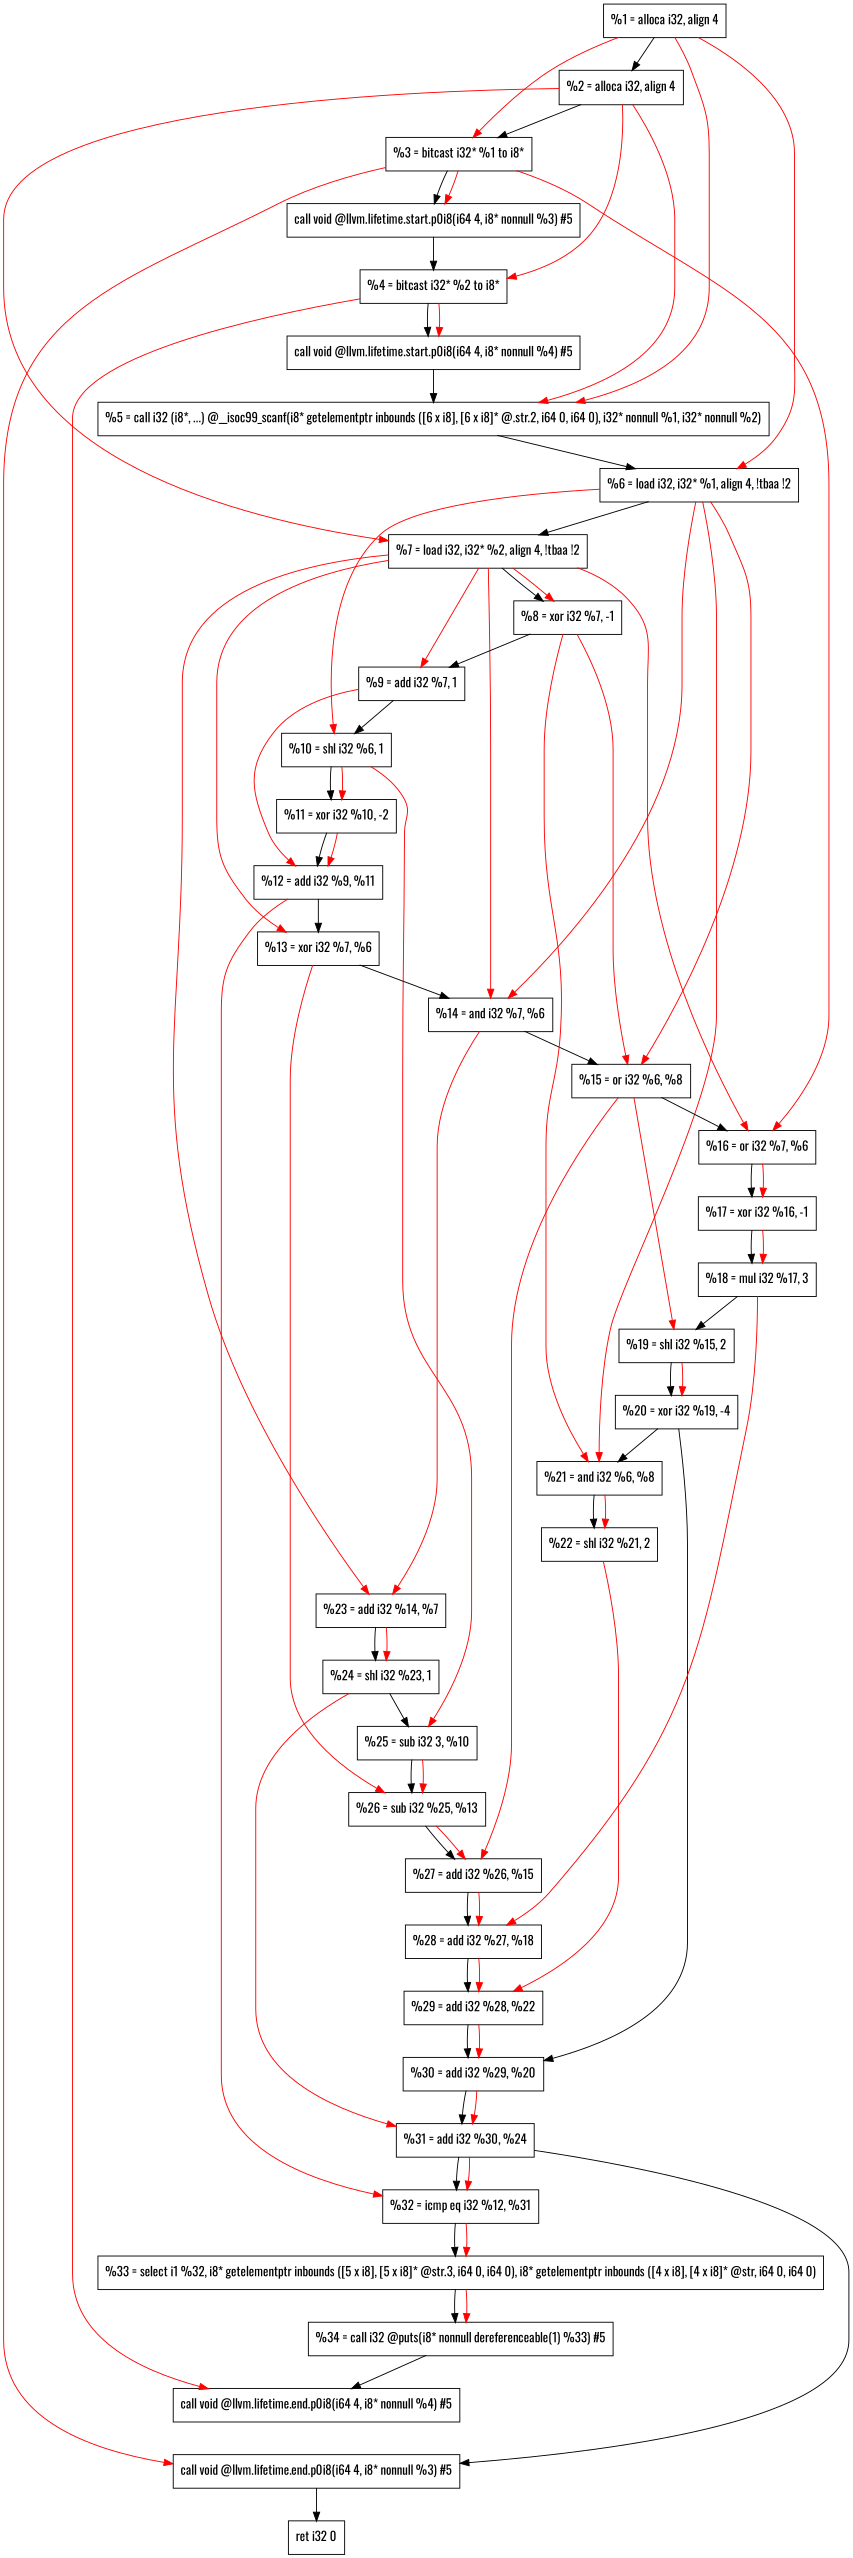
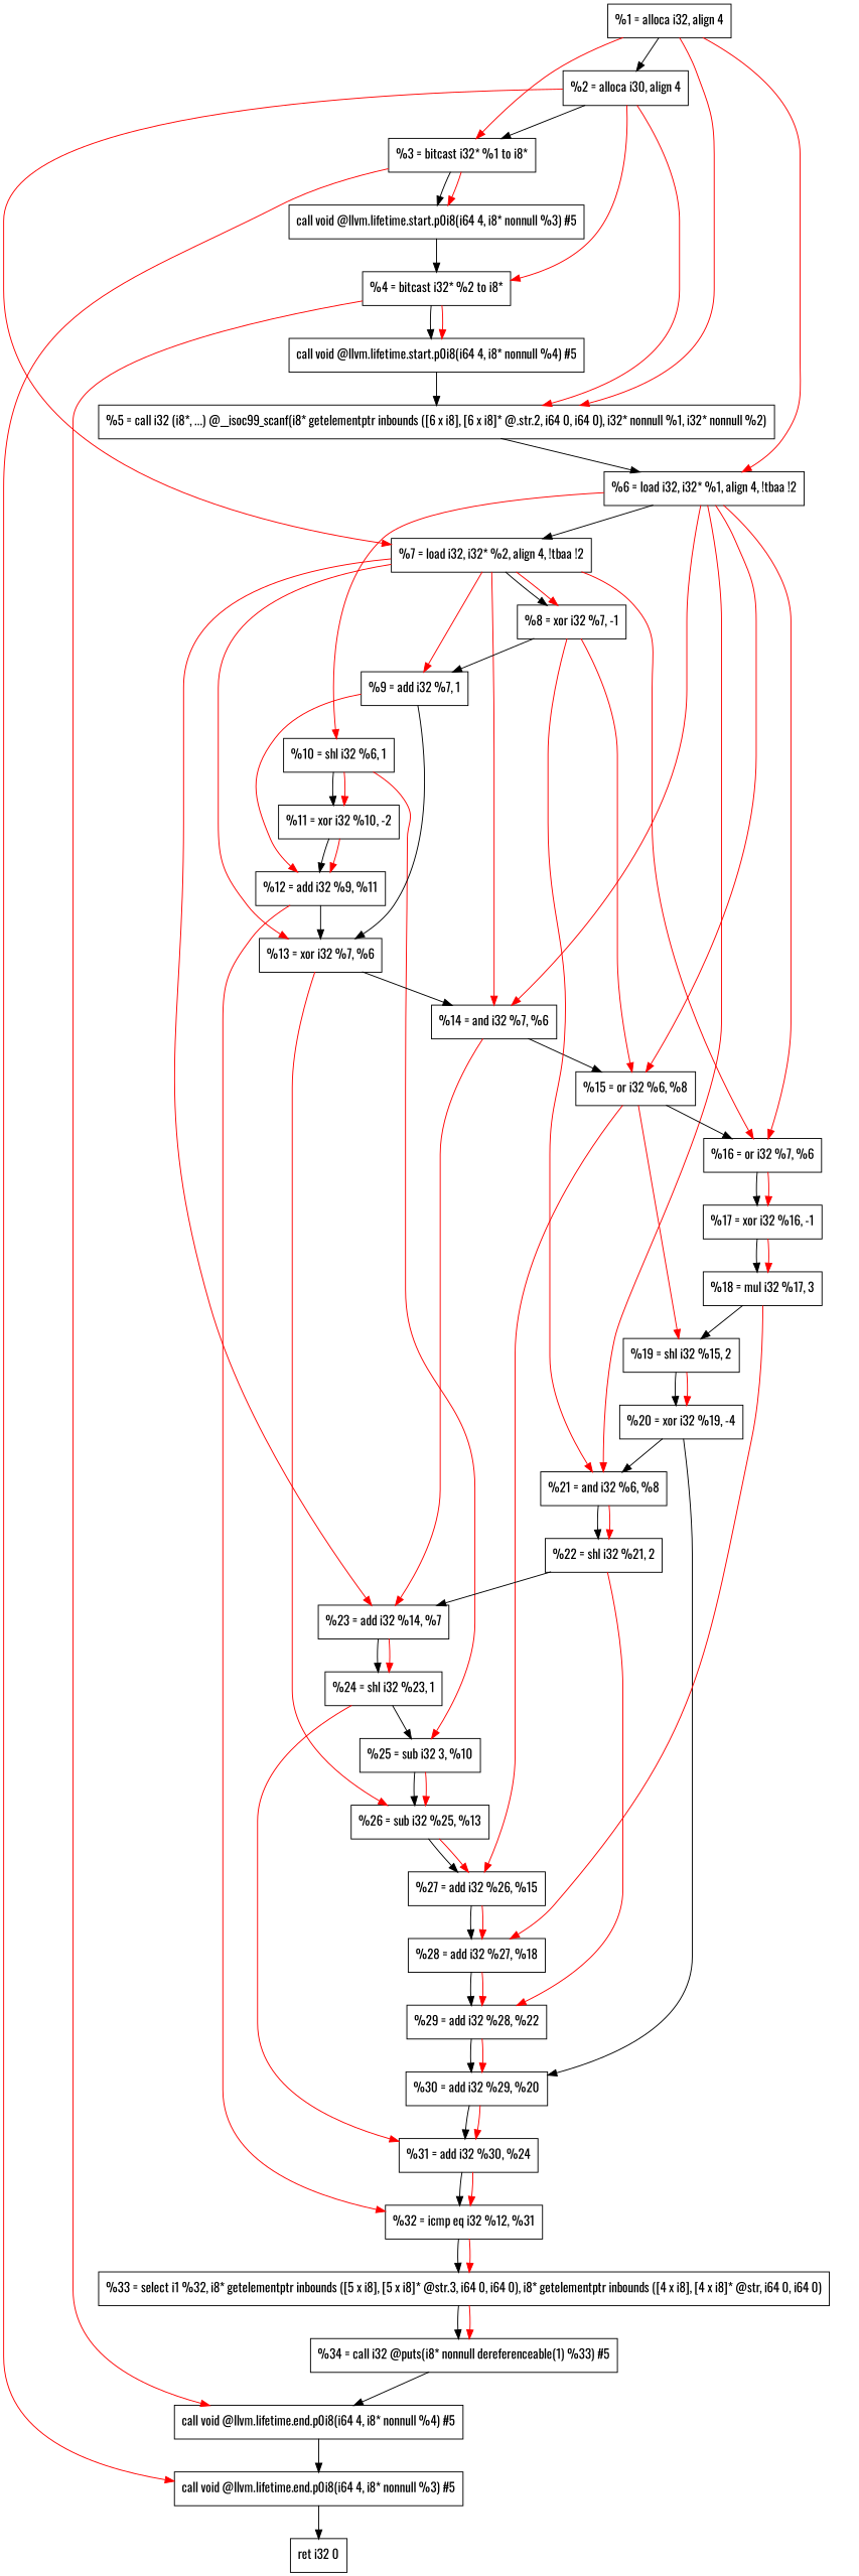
  digraph {
    fontname=Oswald
    node [fontname=Oswald shape=record]
    edge [fontname=Oswald color=red]
    n1 [label="  %1 = alloca i32, align 4"]
-   n2 [label="  %2 = alloca i32, align 4"]
+   n2 [label="%2 = alloca i30, align 4"]
    n3 [label="  %3 = bitcast i32* %1 to i8*"]
    n4 [label="  %5 = call i32 (i8*, ...) @__isoc99_scanf(i8* getelementptr inbounds ([6 x i8], [6 x i8]* @.str.2, i64 0, i64 0), i32* nonnull %1, i32* nonnull %2)"]
    n5 [label="  %6 = load i32, i32* %1, align 4, !tbaa !2"]
    n6 [label="  %4 = bitcast i32* %2 to i8*"]
    n7 [label="  %7 = load i32, i32* %2, align 4, !tbaa !2"]
    n8 [label="  call void @llvm.lifetime.start.p0i8(i64 4, i8* nonnull %3) #5"]
    n9 [label="  call void @llvm.lifetime.end.p0i8(i64 4, i8* nonnull %3) #5"]
    n10 [label="  %10 = shl i32 %6, 1"]
    n11 [label="  %14 = and i32 %7, %6"]
    n12 [label="  %15 = or i32 %6, %8"]
    n13 [label="  %16 = or i32 %7, %6"]
    n14 [label="  %21 = and i32 %6, %8"]
    n15 [label="  call void @llvm.lifetime.start.p0i8(i64 4, i8* nonnull %4) #5"]
    n16 [label="  call void @llvm.lifetime.end.p0i8(i64 4, i8* nonnull %4) #5"]
    n17 [label="  %13 = xor i32 %7, %6"]
    n18 [label="  %8 = xor i32 %7, -1"]
    n19 [label="  %9 = add i32 %7, 1"]
    n20 [label="  %23 = add i32 %14, %7"]
    n21 [label="  ret i32 0"]
    n22 [label="  %11 = xor i32 %10, -2"]
    n23 [label="  %25 = sub i32 3, %10"]
    n24 [label="  %26 = sub i32 %25, %13"]
    n25 [label="  %19 = shl i32 %15, 2"]
    n26 [label="  %27 = add i32 %26, %15"]
    n27 [label="  %17 = xor i32 %16, -1"]
    n28 [label="  %22 = shl i32 %21, 2"]
    n29 [label="  %12 = add i32 %9, %11"]
    n30 [label="  %24 = shl i32 %23, 1"]
    n31 [label="  %32 = icmp eq i32 %12, %31"]
    n32 [label="  %33 = select i1 %32, i8* getelementptr inbounds ([5 x i8], [5 x i8]* @str.3, i64 0, i64 0), i8* getelementptr inbounds ([4 x i8], [4 x i8]* @str, i64 0, i64 0)"]
    n33 [label="  %20 = xor i32 %19, -4"]
    n34 [label="  %28 = add i32 %27, %18"]
    n35 [label="  %18 = mul i32 %17, 3"]
    n36 [label="  %29 = add i32 %28, %22"]
    n37 [label="  %30 = add i32 %29, %20"]
    n38 [label="  %31 = add i32 %30, %24"]
    n39 [label="  %34 = call i32 @puts(i8* nonnull dereferenceable(1) %33) #5"]
    n1 -> n2 [color=""]
    n1 -> n3
    n1 -> n4
    n1 -> n5
    n2 -> n3 [color=""]
    n2 -> n4
    n2 -> n6
    n2 -> n7
    n3 -> n8 [color=""]
    n3 -> n8
    n3 -> n9
    n4 -> n5 [color=""]
    n5 -> n7 [color=""]
    n5 -> n10
    n5 -> n11
    n5 -> n12
-   n3 -> n13
+   n5 -> n13
    n5 -> n14
    n6 -> n15 [color=""]
    n6 -> n15
    n6 -> n16
    n7 -> n11
    n7 -> n13
    n7 -> n17
    n7 -> n18 [color=""]
    n7 -> n18
    n7 -> n19
    n7 -> n20
    n8 -> n6 [color=""]
    n9 -> n21 [color=""]
    n10 -> n22 [color=""]
    n10 -> n22
    n10 -> n23
    n11 -> n12 [color=""]
    n11 -> n20
    n12 -> n13 [color=""]
    n12 -> n25
    n12 -> n26
    n13 -> n27 [color=""]
    n13 -> n27
    n14 -> n28 [color=""]
    n14 -> n28
    n15 -> n4 [color=""]
-   n38 -> n9 [color=""]
+   n16 -> n9 [color=""]
    n17 -> n11 [color=""]
    n17 -> n24
    n18 -> n12
    n18 -> n14
    n18 -> n19 [color=""]
-   n19 -> n10 [color=""]
+   n19 -> n17 [color=""]
    n19 -> n29
    n20 -> n30 [color=""]
    n20 -> n30
    n22 -> n29 [color=""]
    n22 -> n29
    n23 -> n24 [color=""]
    n23 -> n24
    n24 -> n26 [color=""]
    n24 -> n26
    n25 -> n33 [color=""]
    n25 -> n33
    n26 -> n34 [color=""]
    n26 -> n34
    n27 -> n35 [color=""]
    n27 -> n35
+   n28 -> n20 [color=""]
    n28 -> n36
    n29 -> n17 [color=""]
    n29 -> n31
    n30 -> n23 [color=""]
    n30 -> n38
    n31 -> n32 [color=""]
    n31 -> n32
    n32 -> n39 [color=""]
    n32 -> n39
    n33 -> n14 [color=""]
    n33 -> n37 [color=black]
    n34 -> n36 [color=""]
    n34 -> n36
    n35 -> n25 [color=""]
    n35 -> n34
    n36 -> n37 [color=""]
    n36 -> n37
    n37 -> n38 [color=""]
    n37 -> n38
    n38 -> n31 [color=""]
    n38 -> n31
    n39 -> n16 [color=""]
  }
